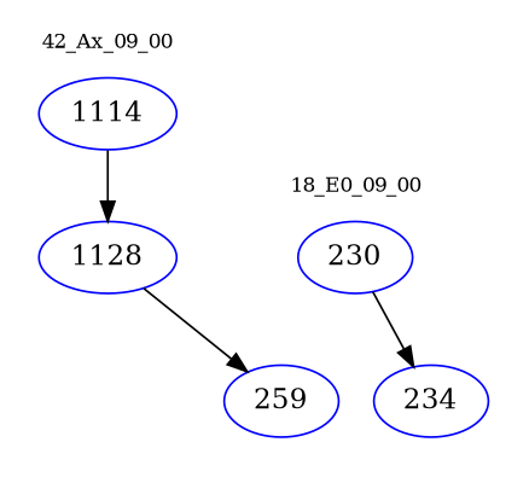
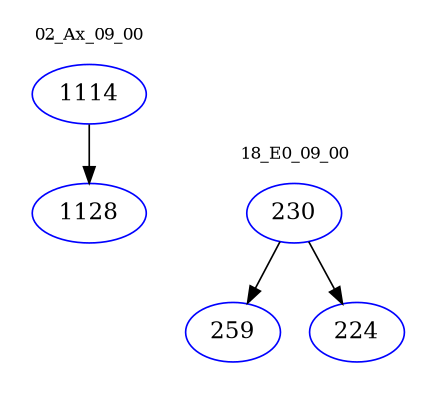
  digraph {
    node [color=blue]
    edge [color=black]
    n1 [label=1114]
    n2 [label=1128]
    n3 [label=230]
    n4 [label=259]
-   n5 [label=234]
+   n5 [label=224]
    subgraph cluster_1 {
      color=white
      fontsize=10
-     label="42_Ax_09_00"
+     label="02_Ax_09_00"
      n1
      n2
    }
    subgraph cluster_2 {
      color=white
      fontsize=10
      label="18_E0_09_00"
      n3
      n4
      n5
    }
    n1 -> n2
-   n2 -> n4
+   n3 -> n4
    n3 -> n5
  }
